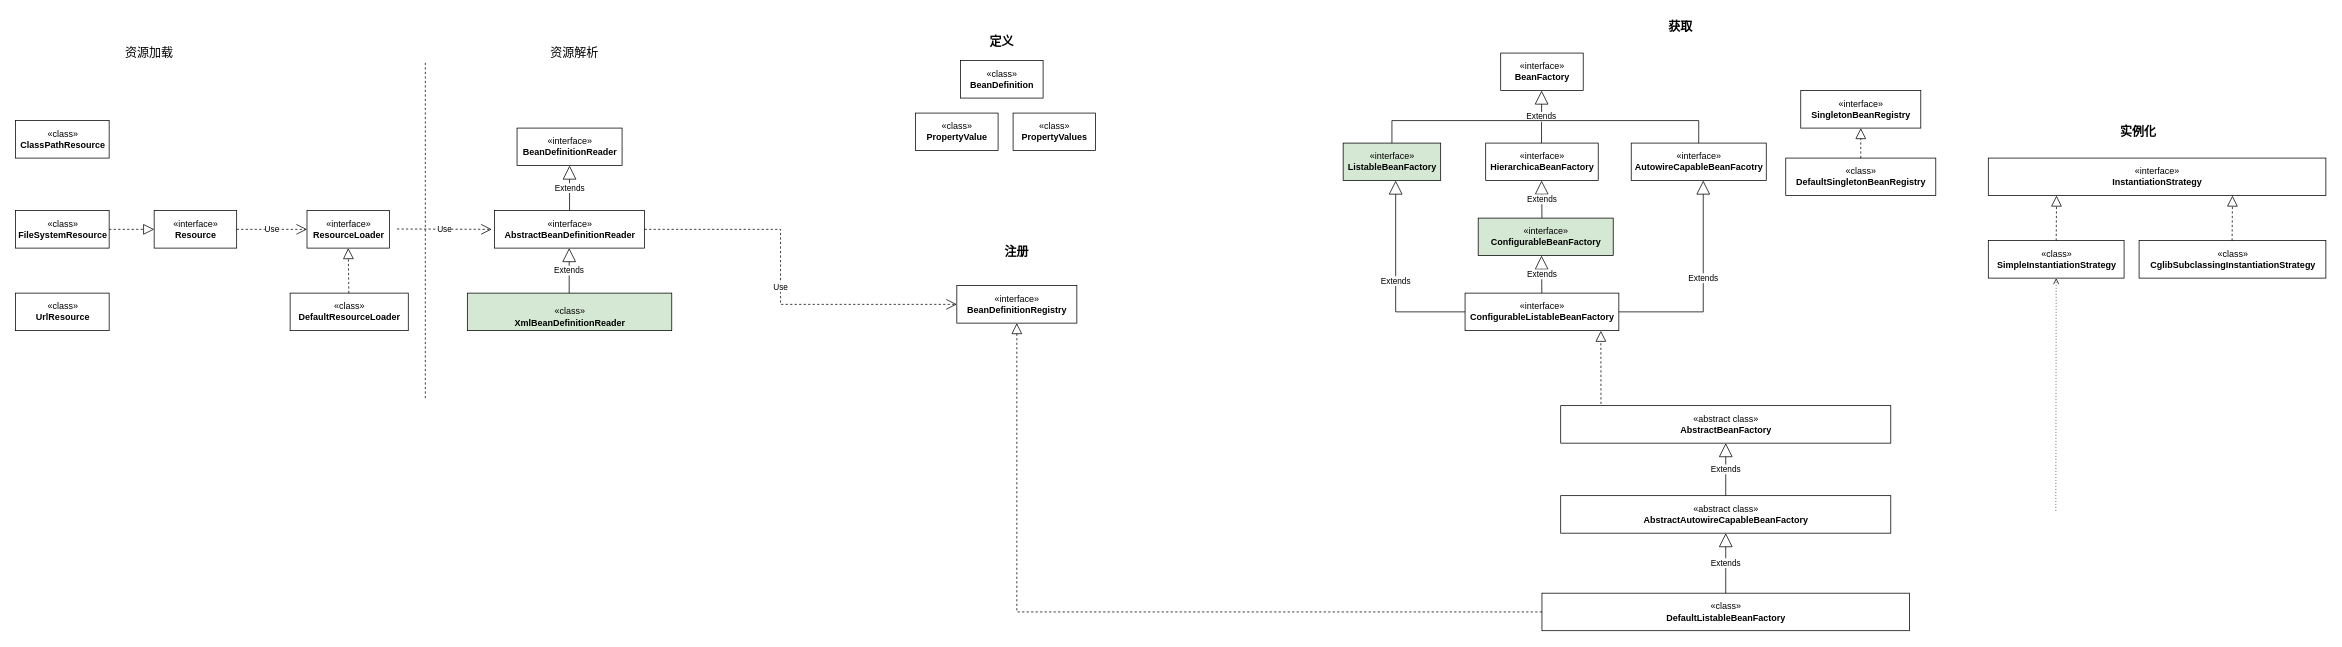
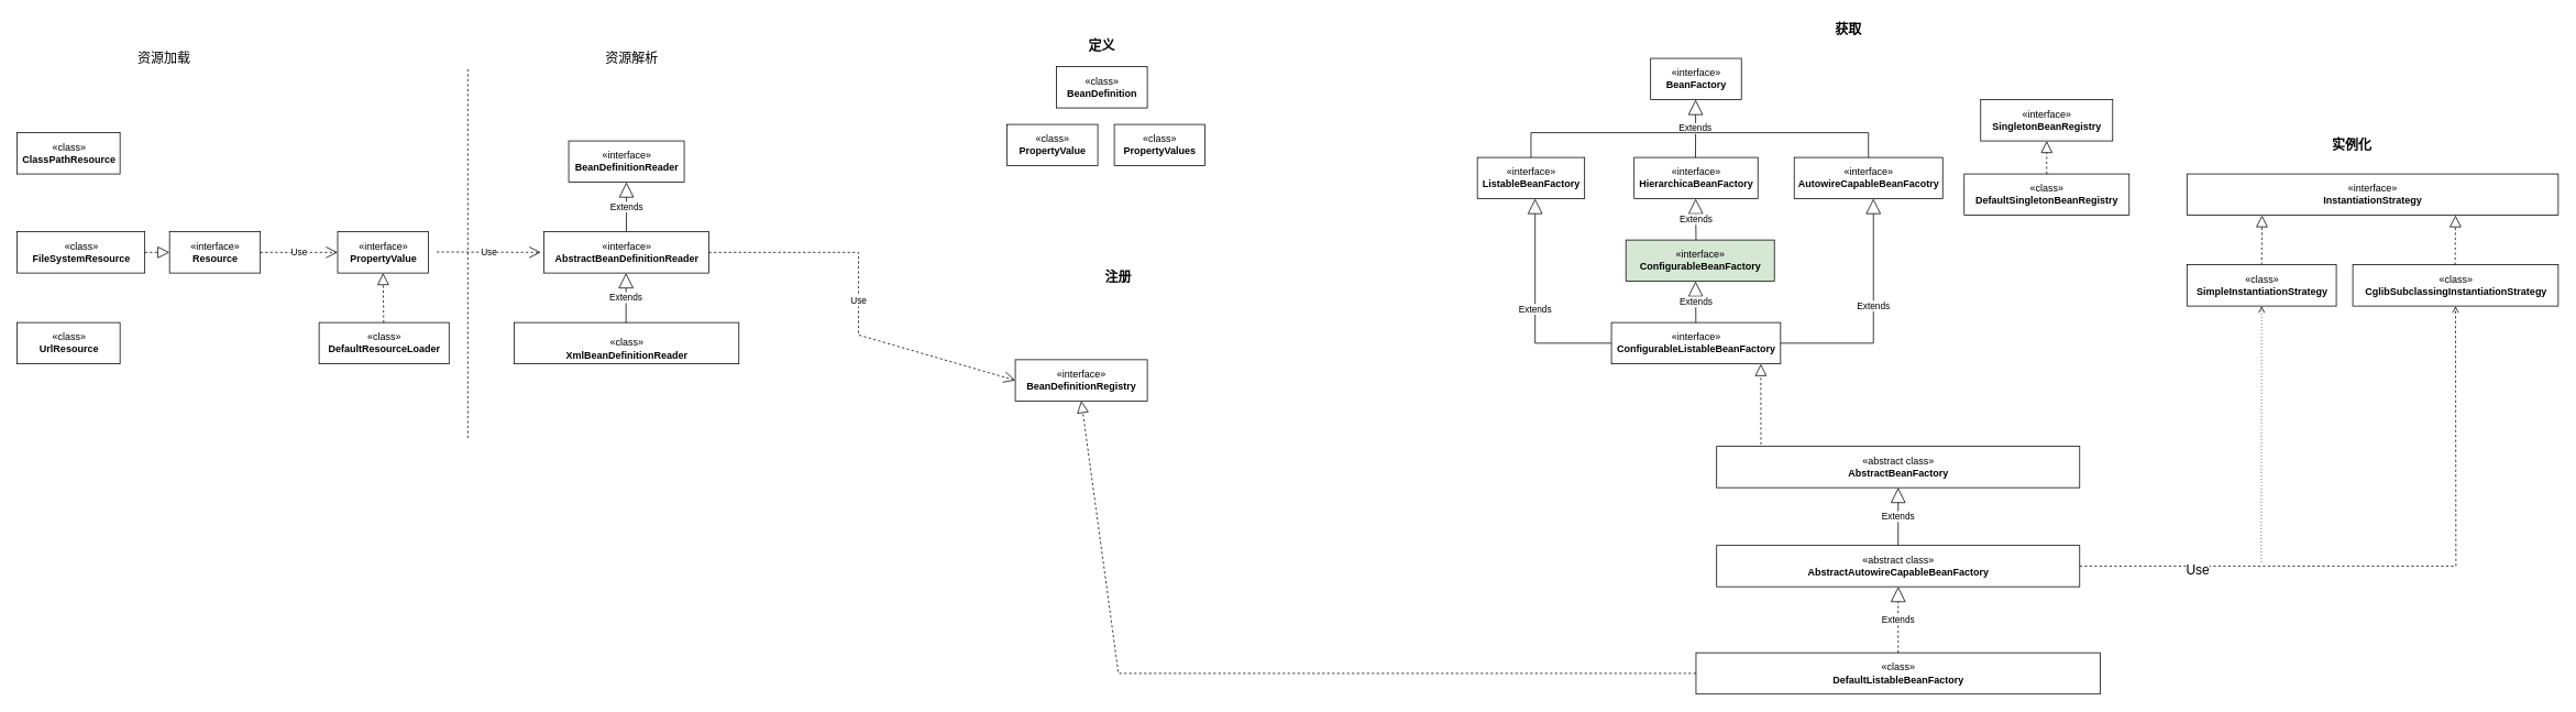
  <mxCell id="0" />
  <mxCell id="1" parent="0" />
  <mxCell id="2" value="&lt;br&gt;«interface»&lt;br&gt;&lt;b&gt;BeanFactory&lt;br&gt;&lt;br&gt;&lt;/b&gt;" style="html=1;" parent="1" vertex="1"><mxGeometry x="2000" y="70" width="110" height="50" as="geometry" /></mxCell>
  <mxCell id="3" value="&lt;br&gt;«abstract class»&lt;br&gt;&lt;b&gt;AbstractBeanFactory&lt;br&gt;&lt;br&gt;&lt;/b&gt;" style="html=1;" parent="1" vertex="1"><mxGeometry x="2080" y="540" width="440" height="50" as="geometry" /></mxCell>
  <mxCell id="4" value="«abstract class»&lt;br&gt;&lt;b&gt;AbstractAutowireCapableBeanFactory&lt;/b&gt;" style="html=1;" parent="1" vertex="1"><mxGeometry x="2080" y="660" width="440" height="50" as="geometry" /></mxCell>
- <mxCell id="5" value="«interface»&lt;br&gt;&lt;b&gt;BeanDefinitionRegistry&lt;/b&gt;" style="html=1;" parent="1" vertex="1"><mxGeometry x="1275" y="380" width="160" height="50" as="geometry" /></mxCell>
+ <mxCell id="5" value="«interface»&lt;br&gt;&lt;b&gt;BeanDefinitionRegistry&lt;/b&gt;" style="html=1;" parent="1" vertex="1"><mxGeometry x="1230" y="435" width="160" height="50" as="geometry" /></mxCell>
  <mxCell id="6" value="«class»&lt;br&gt;&lt;b&gt;DefaultListableBeanFactory&lt;/b&gt;" style="html=1;" parent="1" vertex="1"><mxGeometry x="2055" y="790" width="490" height="50" as="geometry" /></mxCell>
  <mxCell id="7" value="«interface»&lt;br&gt;&lt;b&gt;SingletonBeanRegistry&lt;/b&gt;" style="html=1;" parent="1" vertex="1"><mxGeometry x="2400" y="120" width="160" height="50" as="geometry" /></mxCell>
  <mxCell id="8" value="«class»&lt;br&gt;&lt;b&gt;DefaultSingletonBeanRegistry&lt;/b&gt;" style="html=1;" parent="1" vertex="1"><mxGeometry x="2380" y="210" width="200" height="50" as="geometry" /></mxCell>
  <mxCell id="9" value="&lt;br&gt;«class»&lt;br&gt;&lt;b&gt;BeanDefinition&lt;br&gt;&lt;br&gt;&lt;/b&gt;" style="html=1;" parent="1" vertex="1"><mxGeometry x="1280" y="80" width="110" height="50" as="geometry" /></mxCell>
  <mxCell id="10" value="" style="endArrow=block;dashed=1;endFill=0;endSize=12;html=1;rounded=0;exitX=0.122;exitY=-0.044;exitDx=0;exitDy=0;exitPerimeter=0;entryX=0.883;entryY=1.004;entryDx=0;entryDy=0;entryPerimeter=0;" parent="1" source="3" target="54" edge="1"><mxGeometry width="160" relative="1" as="geometry"><mxPoint x="2150" y="310" as="sourcePoint" /><mxPoint x="2370" y="380" as="targetPoint" /></mxGeometry></mxCell>
  <mxCell id="11" value="Extends" style="endArrow=block;endSize=16;endFill=0;html=1;rounded=0;entryX=0.5;entryY=1;entryDx=0;entryDy=0;exitX=0.5;exitY=0;exitDx=0;exitDy=0;" parent="1" source="4" target="3" edge="1"><mxGeometry width="160" relative="1" as="geometry"><mxPoint x="2149" y="430" as="sourcePoint" /><mxPoint x="2265" y="380" as="targetPoint" /></mxGeometry></mxCell>
  <mxCell id="12" value="" style="endArrow=block;dashed=1;endFill=0;endSize=12;html=1;rounded=0;exitX=0.5;exitY=0;exitDx=0;exitDy=0;entryX=0.5;entryY=1;entryDx=0;entryDy=0;" parent="1" source="8" target="7" edge="1"><mxGeometry width="160" relative="1" as="geometry"><mxPoint x="2430" y="190" as="sourcePoint" /><mxPoint x="2590" y="190" as="targetPoint" /></mxGeometry></mxCell>
  <mxCell id="13" value="" style="endArrow=block;dashed=1;endFill=0;endSize=12;html=1;rounded=0;entryX=0.5;entryY=1;entryDx=0;entryDy=0;exitX=0;exitY=0.5;exitDx=0;exitDy=0;" parent="1" source="6" target="5" edge="1"><mxGeometry width="160" relative="1" as="geometry"><mxPoint x="1870" y="530" as="sourcePoint" /><mxPoint x="2030" y="390" as="targetPoint" /><Array as="points"><mxPoint x="1355" y="815" /></Array></mxGeometry></mxCell>
  <mxCell id="14" value="&lt;div style=&quot;&quot;&gt;&lt;pre style=&quot;&quot;&gt;&lt;b&gt;&lt;font style=&quot;font-size: 16px;&quot;&gt;注册&lt;/font&gt;&lt;/b&gt;&lt;/pre&gt;&lt;/div&gt;" style="text;html=1;strokeColor=none;fillColor=none;align=center;verticalAlign=middle;whiteSpace=wrap;rounded=0;" parent="1" vertex="1"><mxGeometry x="1325" y="320" width="60" height="30" as="geometry" /></mxCell>
  <mxCell id="15" value="&lt;div style=&quot;&quot;&gt;&lt;pre style=&quot;&quot;&gt;&lt;b&gt;&lt;font style=&quot;font-size: 16px;&quot;&gt;获取&lt;/font&gt;&lt;/b&gt;&lt;/pre&gt;&lt;/div&gt;" style="text;html=1;strokeColor=none;fillColor=none;align=center;verticalAlign=middle;whiteSpace=wrap;rounded=0;" parent="1" vertex="1"><mxGeometry x="2210" y="20" width="60" height="30" as="geometry" /></mxCell>
  <mxCell id="16" value="&lt;div style=&quot;&quot;&gt;&lt;pre style=&quot;&quot;&gt;&lt;b&gt;&lt;font style=&quot;font-size: 16px;&quot;&gt;定义&lt;/font&gt;&lt;/b&gt;&lt;/pre&gt;&lt;/div&gt;" style="text;html=1;strokeColor=none;fillColor=none;align=center;verticalAlign=middle;whiteSpace=wrap;rounded=0;" parent="1" vertex="1"><mxGeometry x="1305" y="40" width="60" height="30" as="geometry" /></mxCell>
  <mxCell id="17" value="«interface»&lt;br&gt;&lt;b&gt;InstantiationStrategy&lt;/b&gt;" style="html=1;" parent="1" vertex="1"><mxGeometry x="2650" y="210" width="450" height="50" as="geometry" /></mxCell>
  <mxCell id="18" value="«class»&lt;br&gt;&lt;b&gt;SimpleInstantiationStrategy&lt;/b&gt;" style="html=1;" parent="1" vertex="1"><mxGeometry x="2650" y="320" width="181" height="50" as="geometry" /></mxCell>
  <mxCell id="19" value="«class»&lt;br&gt;&lt;b&gt;CglibSubclassingInstantiationStrategy&lt;/b&gt;" style="html=1;" parent="1" vertex="1"><mxGeometry x="2851" y="320" width="249" height="50" as="geometry" /></mxCell>
  <mxCell id="20" value="" style="endArrow=block;dashed=1;endFill=0;endSize=12;html=1;rounded=0;exitX=0.5;exitY=0;exitDx=0;exitDy=0;" parent="1" source="18" edge="1"><mxGeometry width="160" relative="1" as="geometry"><mxPoint x="2760" y="470" as="sourcePoint" /><mxPoint x="2741" y="260" as="targetPoint" /></mxGeometry></mxCell>
  <mxCell id="21" value="" style="endArrow=block;dashed=1;endFill=0;endSize=12;html=1;rounded=0;exitX=0.5;exitY=0;exitDx=0;exitDy=0;" parent="1" edge="1"><mxGeometry width="160" relative="1" as="geometry"><mxPoint x="2975" y="320" as="sourcePoint" /><mxPoint x="2975.5" y="260" as="targetPoint" /></mxGeometry></mxCell>
  <mxCell id="22" value="&lt;div style=&quot;&quot;&gt;&lt;pre style=&quot;&quot;&gt;&lt;div style=&quot;&quot;&gt;&lt;pre style=&quot;&quot;&gt;&lt;b&gt;&lt;font style=&quot;font-size: 16px;&quot;&gt;实例化&lt;/font&gt;&lt;/b&gt;&lt;/pre&gt;&lt;/div&gt;&lt;/pre&gt;&lt;/div&gt;" style="text;html=1;strokeColor=none;fillColor=none;align=center;verticalAlign=middle;whiteSpace=wrap;rounded=0;" parent="1" vertex="1"><mxGeometry x="2820" y="160" width="60" height="30" as="geometry" /></mxCell>
- <mxCell id="23" value="Extends" style="endArrow=block;endSize=16;endFill=0;html=1;rounded=0;entryX=0.5;entryY=1;entryDx=0;entryDy=0;exitX=0.5;exitY=0;exitDx=0;exitDy=0;" parent="1" source="6" edge="1" target="4"><mxGeometry width="160" relative="1" as="geometry"><mxPoint x="2289" y="540" as="sourcePoint" /><mxPoint x="2289" y="480" as="targetPoint" /></mxGeometry></mxCell>
+ <mxCell id="23" value="Extends" style="endArrow=block;endSize=16;endFill=0;html=1;rounded=0;entryX=0.5;entryY=1;entryDx=0;entryDy=0;exitX=0.5;exitY=0;exitDx=0;exitDy=0;dashed=1;" parent="1" source="6" edge="1" target="4"><mxGeometry width="160" relative="1" as="geometry"><mxPoint x="2289" y="540" as="sourcePoint" /><mxPoint x="2289" y="480" as="targetPoint" /></mxGeometry></mxCell>
+ <mxCell id="24" value="Use" style="endArrow=open;dashed=1;html=1;rounded=0;fontSize=16;entryX=0.5;entryY=1;entryDx=0;entryDy=0;exitX=1;exitY=0.5;exitDx=0;exitDy=0;" parent="1" target="19" edge="1" source="4"><mxGeometry x="-0.629" y="-4" width="160" relative="1" as="geometry"><mxPoint x="2520" y="454.5" as="sourcePoint" /><mxPoint x="2980" y="380" as="targetPoint" /><Array as="points"><mxPoint x="2976" y="685" /></Array><mxPoint as="offset" /></mxGeometry></mxCell>
  <mxCell id="25" value="" style="endArrow=open;dashed=1;html=1;dashPattern=1 3;strokeWidth=1;rounded=0;fontSize=16;endFill=0;entryX=0.5;entryY=1;entryDx=0;entryDy=0;" parent="1" target="18" edge="1"><mxGeometry width="50" height="50" relative="1" as="geometry"><mxPoint x="2740" y="680" as="sourcePoint" /><mxPoint x="2740" y="390" as="targetPoint" /></mxGeometry></mxCell>
  <mxCell id="26" value="&lt;br&gt;«class»&lt;br&gt;&lt;b&gt;PropertyValue&lt;br&gt;&lt;br&gt;&lt;/b&gt;" style="html=1;" parent="1" vertex="1"><mxGeometry x="1220" y="150" width="110" height="50" as="geometry" /></mxCell>
  <mxCell id="27" value="&lt;br&gt;«class»&lt;br&gt;&lt;b&gt;PropertyValues&lt;br&gt;&lt;br&gt;&lt;/b&gt;" style="html=1;" parent="1" vertex="1"><mxGeometry x="1350" y="150" width="110" height="50" as="geometry" /></mxCell>
  <mxCell id="28" value="«interface»&lt;br&gt;&lt;b&gt;Resource&lt;/b&gt;" style="html=1;" parent="1" vertex="1"><mxGeometry x="205" y="280" width="110" height="50" as="geometry" /></mxCell>
- <mxCell id="29" value="«interface»&lt;br&gt;&lt;b&gt;ResourceLoader&lt;/b&gt;" style="html=1;" parent="1" vertex="1"><mxGeometry x="408.75" y="280" width="110" height="50" as="geometry" /></mxCell>
+ <mxCell id="29" value="«interface»&lt;br&gt;&lt;b&gt;PropertyValue&lt;/b&gt;" style="html=1;" parent="1" vertex="1"><mxGeometry x="408.75" y="280" width="110" height="50" as="geometry" /></mxCell>
  <mxCell id="30" value="&lt;br&gt;«class»&lt;br&gt;&lt;b&gt;ClassPathResource&lt;br&gt;&lt;br&gt;&lt;/b&gt;" style="html=1;" parent="1" vertex="1"><mxGeometry x="20" y="160" width="125" height="50" as="geometry" /></mxCell>
- <mxCell id="31" value="&lt;br&gt;«class»&lt;br&gt;&lt;b&gt;FileSystemResource&lt;br&gt;&lt;br&gt;&lt;/b&gt;" style="html=1;" parent="1" vertex="1"><mxGeometry x="20" y="280" width="125" height="50" as="geometry" /></mxCell>
+ <mxCell id="31" value="&lt;br&gt;«class»&lt;br&gt;&lt;b&gt;FileSystemResource&lt;br&gt;&lt;br&gt;&lt;/b&gt;" style="html=1;" parent="1" vertex="1"><mxGeometry x="20" y="280" width="155" height="50" as="geometry" /></mxCell>
  <mxCell id="32" value="&lt;br&gt;«class»&lt;br&gt;&lt;b&gt;UrlResource&lt;br&gt;&lt;br&gt;&lt;/b&gt;" style="html=1;" parent="1" vertex="1"><mxGeometry x="20" y="390" width="125" height="50" as="geometry" /></mxCell>
  <mxCell id="33" value="" style="endArrow=block;dashed=1;endFill=0;endSize=12;html=1;rounded=0;exitX=1;exitY=0.5;exitDx=0;exitDy=0;entryX=0;entryY=0.5;entryDx=0;entryDy=0;" edge="1" parent="1" source="31" target="28"><mxGeometry width="160" relative="1" as="geometry"><mxPoint x="112.32" y="280" as="sourcePoint" /><mxPoint x="245.02" y="233" as="targetPoint" /></mxGeometry></mxCell>
  <mxCell id="34" value="&lt;br&gt;«class»&lt;br&gt;&lt;b&gt;DefaultResourceLoader&lt;br&gt;&lt;br&gt;&lt;/b&gt;" style="html=1;" vertex="1" parent="1"><mxGeometry x="386.25" y="390" width="157.5" height="50" as="geometry" /></mxCell>
  <mxCell id="35" value="" style="endArrow=block;dashed=1;endFill=0;endSize=12;html=1;rounded=0;exitX=0.5;exitY=0;exitDx=0;exitDy=0;entryX=0.5;entryY=1;entryDx=0;entryDy=0;" edge="1" parent="1" target="29"><mxGeometry width="160" relative="1" as="geometry"><mxPoint x="464.5" y="390" as="sourcePoint" /><mxPoint x="464.5" y="340" as="targetPoint" /></mxGeometry></mxCell>
  <mxCell id="36" value="«interface»&lt;br&gt;&lt;b&gt;BeanDefinitionReader&lt;/b&gt;" style="html=1;" vertex="1" parent="1"><mxGeometry x="688.75" y="170" width="140" height="50" as="geometry" /></mxCell>
  <mxCell id="37" value="«interface»&lt;br&gt;&lt;b&gt;AbstractBeanDefinitionReader&lt;/b&gt;" style="html=1;" vertex="1" parent="1"><mxGeometry x="658.75" y="280" width="200" height="50" as="geometry" /></mxCell>
- <mxCell id="38" value="&lt;br&gt;«class»&lt;br&gt;&lt;b&gt;XmlBeanDefinitionReader&lt;br&gt;&lt;/b&gt;" style="html=1;fillColor=#d5e8d4;" vertex="1" parent="1"><mxGeometry x="622.5" y="390" width="272.5" height="50" as="geometry" /></mxCell>
+ <mxCell id="38" value="&lt;br&gt;«class»&lt;br&gt;&lt;b&gt;XmlBeanDefinitionReader&lt;br&gt;&lt;/b&gt;" style="html=1;" vertex="1" parent="1"><mxGeometry x="622.5" y="390" width="272.5" height="50" as="geometry" /></mxCell>
  <mxCell id="39" value="Use" style="endArrow=open;endSize=12;dashed=1;html=1;rounded=0;exitX=1;exitY=0.5;exitDx=0;exitDy=0;entryX=0;entryY=0.5;entryDx=0;entryDy=0;" edge="1" parent="1" source="28" target="29"><mxGeometry width="160" relative="1" as="geometry"><mxPoint x="395" y="300" as="sourcePoint" /><mxPoint x="395" y="320" as="targetPoint" /></mxGeometry></mxCell>
  <mxCell id="40" value="Extends" style="endArrow=block;endSize=16;endFill=0;html=1;rounded=0;exitX=0.5;exitY=0;exitDx=0;exitDy=0;entryX=0.5;entryY=1;entryDx=0;entryDy=0;" edge="1" parent="1" source="37" target="36"><mxGeometry width="160" relative="1" as="geometry"><mxPoint x="875" y="230" as="sourcePoint" /><mxPoint x="1035" y="230" as="targetPoint" /></mxGeometry></mxCell>
  <mxCell id="41" value="Extends" style="endArrow=block;endSize=16;endFill=0;html=1;rounded=0;exitX=0.5;exitY=0;exitDx=0;exitDy=0;entryX=0.5;entryY=1;entryDx=0;entryDy=0;" edge="1" parent="1"><mxGeometry width="160" relative="1" as="geometry"><mxPoint x="758.25" y="390" as="sourcePoint" /><mxPoint x="758.25" y="330" as="targetPoint" /></mxGeometry></mxCell>
  <mxCell id="42" value="Use" style="endArrow=open;endSize=12;dashed=1;html=1;rounded=0;exitX=1;exitY=0.5;exitDx=0;exitDy=0;" edge="1" parent="1"><mxGeometry width="160" relative="1" as="geometry"><mxPoint x="528.75" y="304.5" as="sourcePoint" /><mxPoint x="655" y="305" as="targetPoint" /></mxGeometry></mxCell>
  <mxCell id="43" value="Use" style="endArrow=open;endSize=12;dashed=1;html=1;rounded=0;exitX=1;exitY=0.5;exitDx=0;exitDy=0;entryX=0;entryY=0.5;entryDx=0;entryDy=0;" edge="1" parent="1" source="37" target="5"><mxGeometry width="160" relative="1" as="geometry"><mxPoint x="1150" y="494.5" as="sourcePoint" /><mxPoint x="1276.25" y="495" as="targetPoint" /><Array as="points"><mxPoint x="1040" y="305" /><mxPoint x="1040" y="405" /></Array></mxGeometry></mxCell>
  <mxCell id="44" value="&lt;div style=&quot;font-family: &amp;quot;DejaVu Sans Mono&amp;quot;, monospace; font-size: 12pt;&quot;&gt;&lt;pre style=&quot;&quot;&gt;&lt;font style=&quot;background-color: rgb(255, 255, 255);&quot;&gt;资源加载&lt;/font&gt;&lt;/pre&gt;&lt;/div&gt;" style="text;html=1;align=center;verticalAlign=middle;resizable=0;points=[];autosize=1;strokeColor=none;fillColor=none;" vertex="1" parent="1"><mxGeometry x="153" y="40" width="90" height="60" as="geometry" /></mxCell>
  <mxCell id="45" value="" style="endArrow=none;dashed=1;html=1;rounded=0;" edge="1" parent="1"><mxGeometry width="50" height="50" relative="1" as="geometry"><mxPoint x="566.5" y="530" as="sourcePoint" /><mxPoint x="566.5" y="80" as="targetPoint" /></mxGeometry></mxCell>
  <mxCell id="46" value="&lt;div style=&quot;font-family: &amp;quot;DejaVu Sans Mono&amp;quot;, monospace; font-size: 12pt;&quot;&gt;&lt;pre style=&quot;&quot;&gt;&lt;font style=&quot;background-color: rgb(255, 255, 255);&quot;&gt;资源&lt;/font&gt;解析&lt;/pre&gt;&lt;/div&gt;" style="text;html=1;align=center;verticalAlign=middle;resizable=0;points=[];autosize=1;strokeColor=none;fillColor=none;" vertex="1" parent="1"><mxGeometry x="720" y="40" width="90" height="60" as="geometry" /></mxCell>
- <mxCell id="47" value="&lt;br&gt;«interface»&lt;br&gt;&lt;b&gt;ListableBeanFactory&lt;br&gt;&lt;br&gt;&lt;/b&gt;" style="html=1;fillColor=#d5e8d4;" vertex="1" parent="1"><mxGeometry x="1790" y="190" width="130" height="50" as="geometry" /></mxCell>
+ <mxCell id="47" value="&lt;br&gt;«interface»&lt;br&gt;&lt;b&gt;ListableBeanFactory&lt;br&gt;&lt;br&gt;&lt;/b&gt;" style="html=1;" vertex="1" parent="1"><mxGeometry x="1790" y="190" width="130" height="50" as="geometry" /></mxCell>
  <mxCell id="48" value="&lt;br&gt;«interface»&lt;br&gt;&lt;b&gt;HierarchicaBeanFactory&lt;br&gt;&lt;br&gt;&lt;/b&gt;" style="html=1;" vertex="1" parent="1"><mxGeometry x="1980" y="190" width="150" height="50" as="geometry" /></mxCell>
  <mxCell id="49" value="&lt;br&gt;«interface»&lt;br&gt;&lt;b&gt;AutowireCapableBeanFacotry&lt;br&gt;&lt;br&gt;&lt;/b&gt;" style="html=1;" vertex="1" parent="1"><mxGeometry x="2174" y="190" width="180" height="50" as="geometry" /></mxCell>
  <mxCell id="50" value="Extends" style="endArrow=block;endSize=16;endFill=0;html=1;rounded=0;entryX=0.496;entryY=1;entryDx=0;entryDy=0;exitX=0.727;exitY=0;exitDx=0;exitDy=0;exitPerimeter=0;entryPerimeter=0;" edge="1" parent="1" target="2"><mxGeometry width="160" relative="1" as="geometry"><mxPoint x="2054.41" y="190" as="sourcePoint" /><mxPoint x="2054.53" y="130" as="targetPoint" /></mxGeometry></mxCell>
  <mxCell id="51" value="" style="endArrow=none;html=1;rounded=0;fontColor=#000000;entryX=0.5;entryY=0;entryDx=0;entryDy=0;exitX=0.5;exitY=0;exitDx=0;exitDy=0;" edge="1" parent="1" source="47" target="49"><mxGeometry width="50" height="50" relative="1" as="geometry"><mxPoint x="1850" y="180" as="sourcePoint" /><mxPoint x="2280" y="160" as="targetPoint" /><Array as="points"><mxPoint x="1855" y="160" /><mxPoint x="2264" y="160" /></Array></mxGeometry></mxCell>
  <mxCell id="52" value="&lt;br&gt;«interface»&lt;br&gt;&lt;b&gt;ConfigurableBeanFactory&lt;br&gt;&lt;br&gt;&lt;/b&gt;" style="html=1;fillColor=#d5e8d4;" vertex="1" parent="1"><mxGeometry x="1970" y="290" width="180" height="50" as="geometry" /></mxCell>
  <mxCell id="53" value="Extends" style="endArrow=block;endSize=16;endFill=0;html=1;rounded=0;entryX=0.5;entryY=1;entryDx=0;entryDy=0;" edge="1" parent="1"><mxGeometry width="160" relative="1" as="geometry"><mxPoint x="2055" y="290" as="sourcePoint" /><mxPoint x="2054.53" y="240" as="targetPoint" /></mxGeometry></mxCell>
  <mxCell id="54" value="&lt;br&gt;«interface»&lt;br&gt;&lt;b&gt;ConfigurableListableBeanFactory&lt;br&gt;&lt;br&gt;&lt;/b&gt;" style="html=1;" vertex="1" parent="1"><mxGeometry x="1952.5" y="390" width="205" height="50" as="geometry" /></mxCell>
  <mxCell id="55" value="Extends" style="endArrow=block;endSize=16;endFill=0;html=1;rounded=0;entryX=0.496;entryY=1;entryDx=0;entryDy=0;entryPerimeter=0;" edge="1" parent="1"><mxGeometry width="160" relative="1" as="geometry"><mxPoint x="2054.85" y="390" as="sourcePoint" /><mxPoint x="2054.41" y="340" as="targetPoint" /></mxGeometry></mxCell>
  <mxCell id="56" value="Extends" style="endArrow=block;endSize=16;endFill=0;html=1;rounded=0;entryX=0.5;entryY=1;entryDx=0;entryDy=0;exitX=0;exitY=0.5;exitDx=0;exitDy=0;" edge="1" parent="1" source="54"><mxGeometry width="160" relative="1" as="geometry"><mxPoint x="1560" y="295" as="sourcePoint" /><mxPoint x="1860" y="240" as="targetPoint" /><Array as="points"><mxPoint x="1860" y="415" /></Array></mxGeometry></mxCell>
  <mxCell id="57" value="Extends" style="endArrow=block;endSize=16;endFill=0;html=1;rounded=0;entryX=0.5;entryY=1;entryDx=0;entryDy=0;exitX=1;exitY=0.5;exitDx=0;exitDy=0;" edge="1" parent="1" source="54"><mxGeometry x="0.096" width="160" relative="1" as="geometry"><mxPoint x="2362.5" y="415" as="sourcePoint" /><mxPoint x="2270" y="240" as="targetPoint" /><Array as="points"><mxPoint x="2270" y="415" /></Array><mxPoint as="offset" /></mxGeometry></mxCell>
